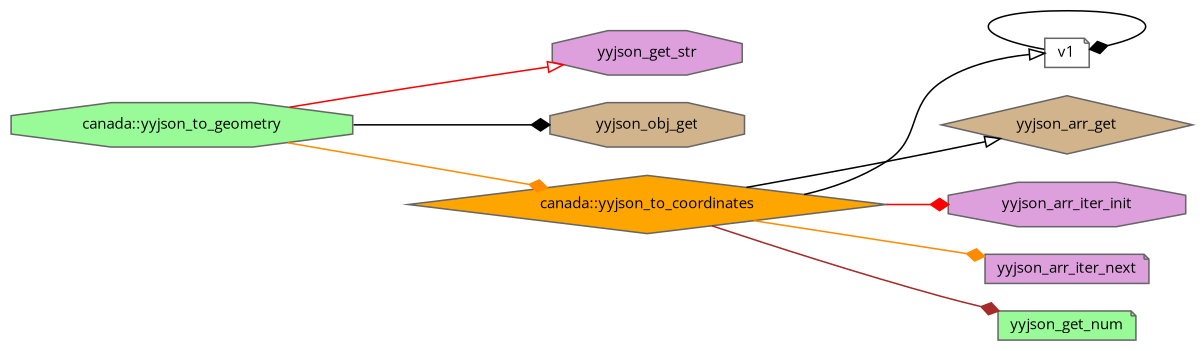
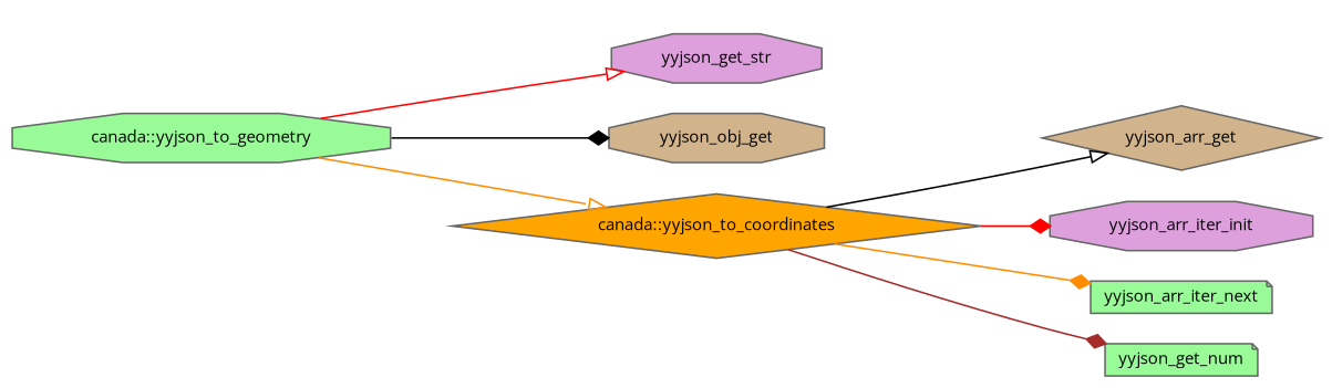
  digraph {
    fontname="Open Sans"
    rankdir=LR
    node [color=grey40 fillcolor=palegreen fontname="Open Sans" fontsize=10 shape=octagon style=filled]
    edge [arrowhead=diamond color=black fontname="Open Sans" fontsize=10 labelfontname=Helvetica labelfontsize=10 style=solid]
    n1 [color=gray40 fontcolor=black height=0.2 label="canada::yyjson_to_geometry" width=0.4]
    n2 [fillcolor=plum height=0.2 label=yyjson_get_str width=0.4]
    n3 [fillcolor=tan height=0.2 label=yyjson_obj_get width=0.4]
    n4 [fillcolor=orange height=0.2 label="canada::yyjson_to_coordinates" shape=diamond width=0.4]
-   n5 [fillcolor=white height=0.2 label=v1 shape=note width=0.4]
    n6 [fillcolor=tan height=0.2 label=yyjson_arr_get shape=diamond width=0.4]
    n7 [fillcolor=plum height=0.2 label=yyjson_arr_iter_init width=0.4]
-   n8 [fillcolor=plum height=0.2 label=yyjson_arr_iter_next shape=note width=0.4]
+   n8 [height=0.2 label=yyjson_arr_iter_next shape=note width=0.4]
    n9 [height=0.2 label=yyjson_get_num shape=note width=0.4]
    n1 -> n2 [arrowhead=onormal color=red]
    n1 -> n3
-   n1 -> n4 [color=darkorange]
-   n4 -> n5 [arrowhead=onormal]
+   n1 -> n4 [arrowhead=onormal color=darkorange]
    n4 -> n6 [arrowhead=onormal]
    n4 -> n7 [color=red]
    n4 -> n8 [color=darkorange]
    n4 -> n9 [color=brown]
-   n5 -> n5
  }
